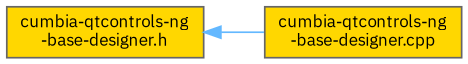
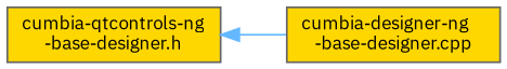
  digraph {
    rankdir=LR
    fontname="IBM Plex Sans"
    node [fillcolor=gold fontname="IBM Plex Sans" fontsize=10 shape=box style=filled]
    n1 [color=gray40 fontcolor=black height=0.2 label="cumbia-qtcontrols-ng\l-base-designer.h" width=0.4]
-   n2 [color=grey40 height=0.2 label="cumbia-qtcontrols-ng\l-base-designer.cpp" width=0.4]
+   n2 [color=grey40 height=0.2 label="cumbia-designer-ng\l-base-designer.cpp" width=0.4]
    n1 -> n2 [color=steelblue1 dir=back fontname="IBM Plex Sans" fontsize=10 labelfontname=Helvetica labelfontsize=10 style=solid]
  }
